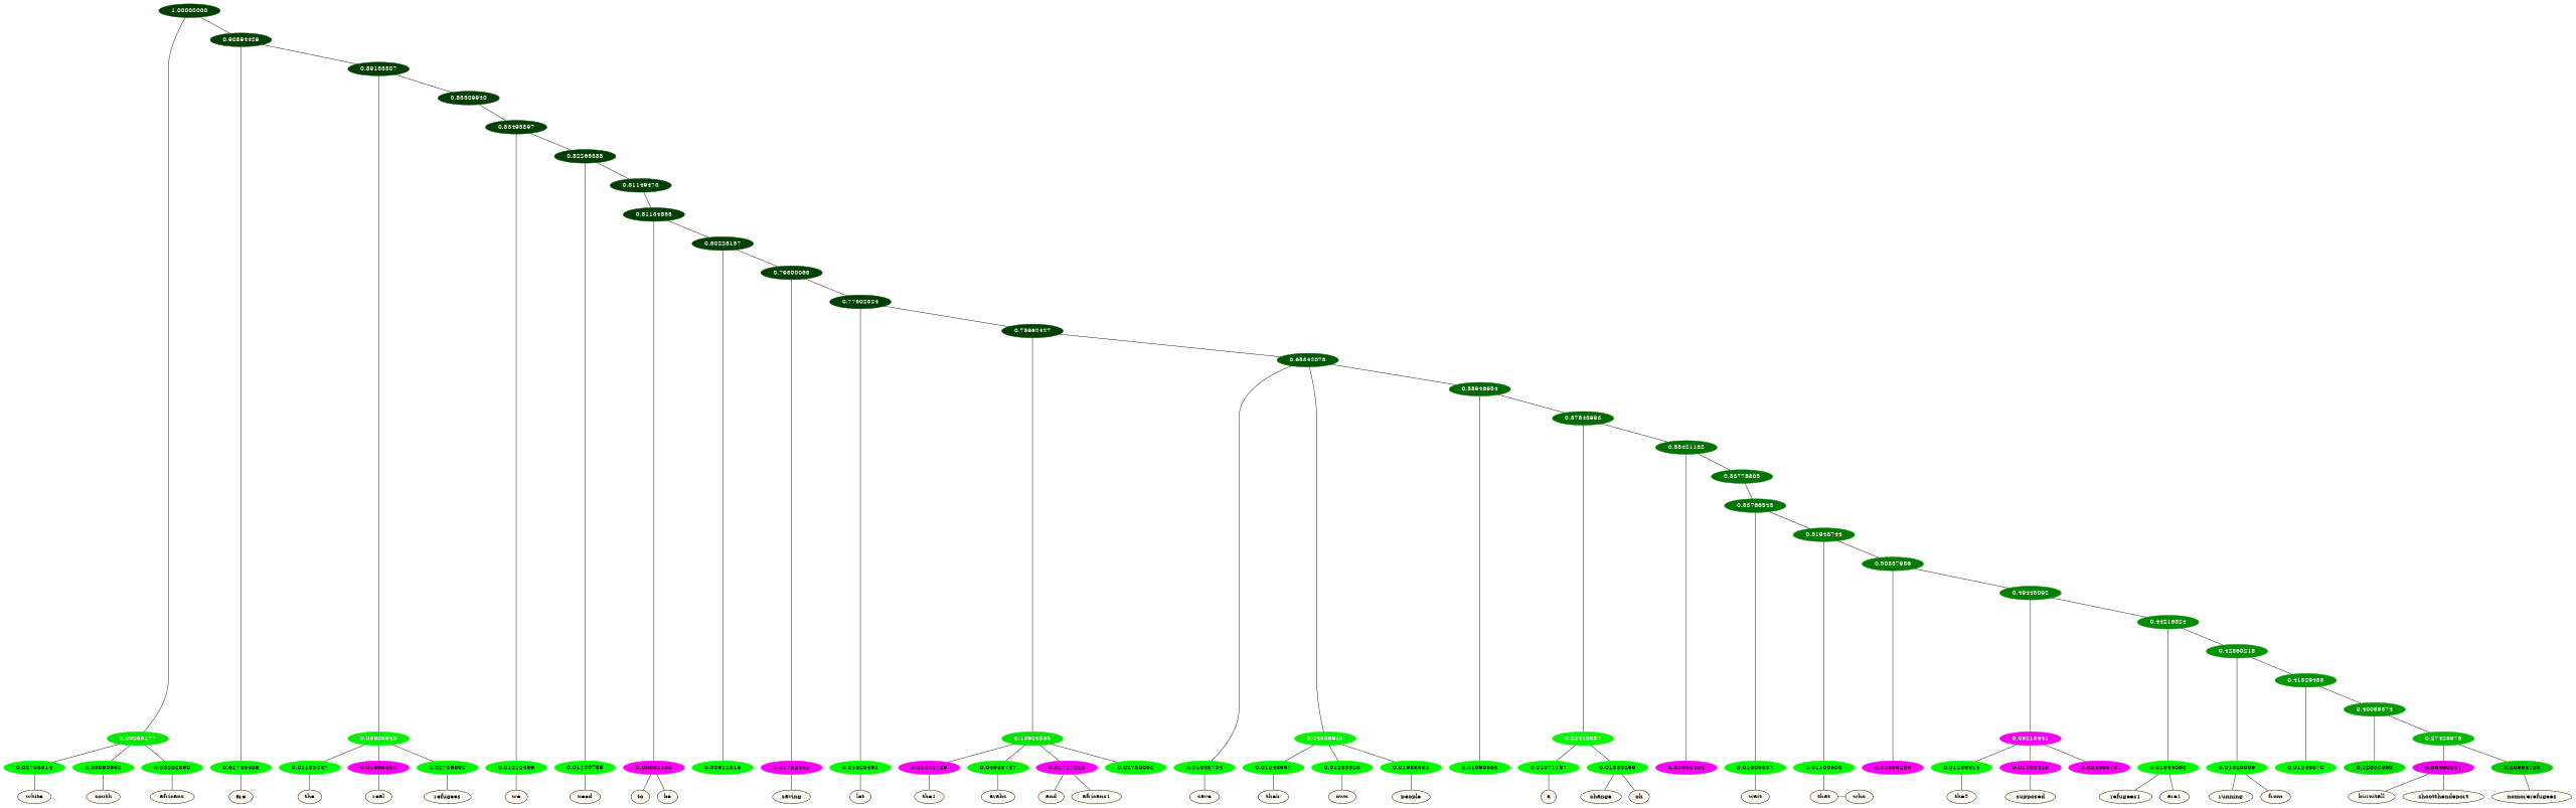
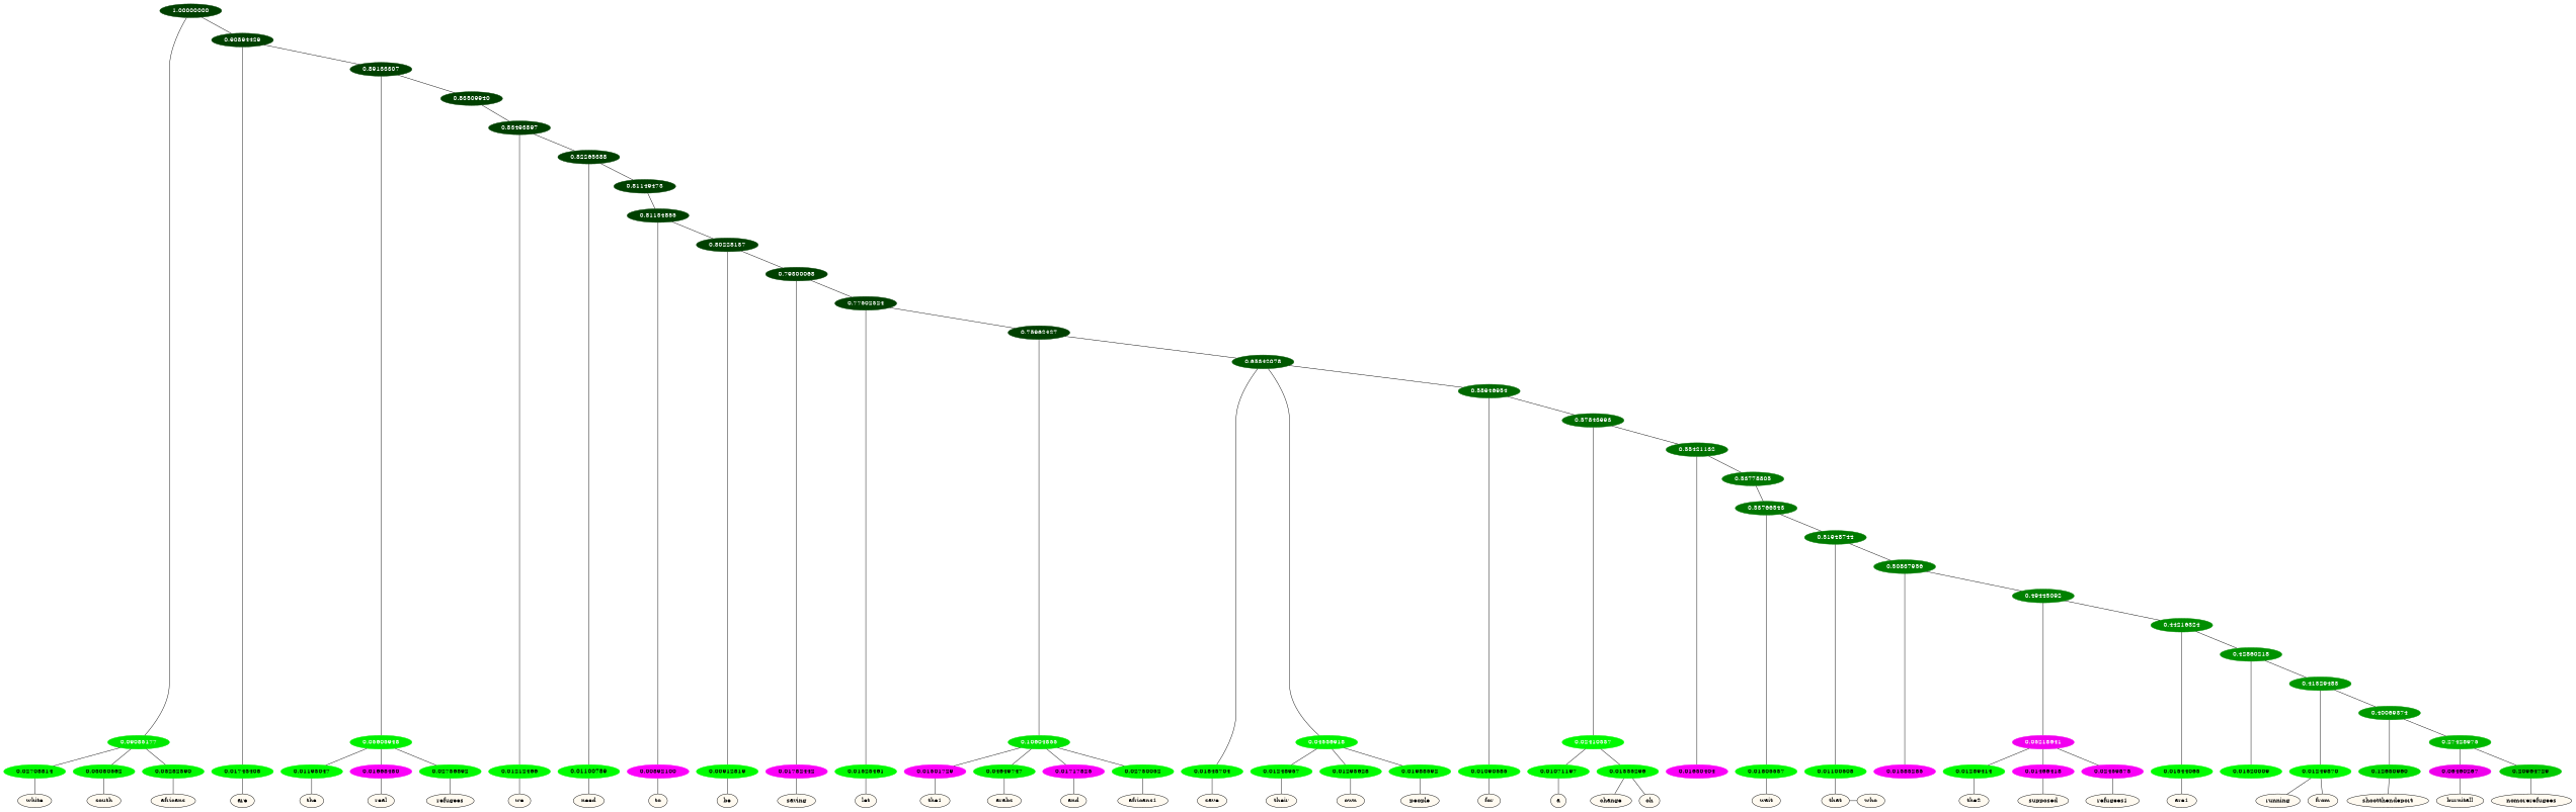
  graph {
    node [color=black format=png nodesep=0.001 ordering=out overlap_scaling=0.01 ranksep=0.001 style=filled]
    n1 [fillcolor=floralwhite height=0.15 label=white style="filled,solid" width=0.15]
    n2 [fillcolor=floralwhite height=0.15 label=south style="filled,solid" width=0.15]
    n3 [fillcolor=floralwhite height=0.15 label=africans style="filled,solid" width=0.15]
    n4 [fillcolor=floralwhite height=0.15 label=are style="filled,solid" width=0.15]
    n5 [fillcolor=floralwhite height=0.15 label=the style="filled,solid" width=0.15]
    n6 [fillcolor=floralwhite height=0.15 label=real style="filled,solid" width=0.15]
    n7 [fillcolor=floralwhite height=0.15 label=refugees style="filled,solid" width=0.15]
    n8 [fillcolor=floralwhite height=0.15 label=we style="filled,solid" width=0.15]
    n9 [fillcolor=floralwhite height=0.15 label=need style="filled,solid" width=0.15]
    n10 [fillcolor=floralwhite height=0.15 label=to style="filled,solid" width=0.15]
    n11 [fillcolor=floralwhite height=0.15 label=be style="filled,solid" width=0.15]
    n12 [fillcolor=floralwhite height=0.15 label=saving style="filled,solid" width=0.15]
    n13 [fillcolor=floralwhite height=0.15 label=let style="filled,solid" width=0.15]
    n14 [fillcolor=floralwhite height=0.15 label=the1 style="filled,solid" width=0.15]
    n15 [fillcolor=floralwhite height=0.15 label=arabs style="filled,solid" width=0.15]
    n16 [fillcolor=floralwhite height=0.15 label=and style="filled,solid" width=0.15]
    n17 [fillcolor=floralwhite height=0.15 label=africans1 style="filled,solid" width=0.15]
    n18 [fillcolor=floralwhite height=0.15 label=save style="filled,solid" width=0.15]
    n19 [fillcolor=floralwhite height=0.15 label=their style="filled,solid" width=0.15]
    n20 [fillcolor=floralwhite height=0.15 label=own style="filled,solid" width=0.15]
    n21 [fillcolor=floralwhite height=0.15 label=people style="filled,solid" width=0.15]
+   n22 [fillcolor=floralwhite height=0.15 label=for style="filled,solid" width=0.15]
    n23 [fillcolor=floralwhite height=0.15 label=a style="filled,solid" width=0.15]
    n24 [fillcolor=floralwhite height=0.15 label=change style="filled,solid" width=0.15]
    n25 [fillcolor=floralwhite height=0.15 label=oh style="filled,solid" width=0.15]
    n26 [fillcolor=floralwhite height=0.15 label=wait style="filled,solid" width=0.15]
    n27 [fillcolor=floralwhite height=0.15 label=that style="filled,solid" width=0.15]
    n28 [fillcolor=floralwhite height=0.15 label=who style="filled,solid" width=0.15]
    n29 [fillcolor=floralwhite height=0.15 label=the2 style="filled,solid" width=0.15]
    n30 [fillcolor=floralwhite height=0.15 label=supposed style="filled,solid" width=0.15]
    n31 [fillcolor=floralwhite height=0.15 label=refugees1 style="filled,solid" width=0.15]
    n32 [fillcolor=floralwhite height=0.15 label=are1 style="filled,solid" width=0.15]
    n33 [fillcolor=floralwhite height=0.15 label=running style="filled,solid" width=0.15]
    n34 [fillcolor=floralwhite height=0.15 label=from style="filled,solid" width=0.15]
    n35 [fillcolor=floralwhite height=0.15 label=burnitall style="filled,solid" width=0.15]
    n36 [fillcolor=floralwhite height=0.15 label=nomorerefugees style="filled,solid" width=0.15]
    n37 [fillcolor=floralwhite height=0.15 label=shootthendeport style="filled,solid" width=0.15]
    n38 [color="0.334 1.000 0.973" fontcolor=black height=0.15 label=0.02708814 width=0.15]
    n39 [color="0.334 1.000 0.969" fontcolor=black height=0.15 label=0.03080562 width=0.15]
    n40 [color="0.334 1.000 0.967" fontcolor=black height=0.15 label=0.03282390 width=0.15]
-   n41 [color="0.334 1.000 0.983" fontcolor=black height=0.15 label=0.61743408 width=0.15]
+   n41 [color="0.334 1.000 0.983" fontcolor=black height=0.15 label=0.01743408 width=0.15]
    n42 [color="0.334 1.000 0.988" fontcolor=black height=0.15 label=0.01193047 width=0.15]
    n43 [color="0.835 1.000 0.983" fontcolor=black height=0.15 label=0.01668480 width=0.15]
    n44 [color="0.334 1.000 0.973" fontcolor=black height=0.15 label=0.02736892 width=0.15]
    n45 [color="0.334 1.000 0.988" fontcolor=black height=0.15 label=0.01212466 width=0.15]
    n46 [color="0.334 1.000 0.989" fontcolor=black height=0.15 label=0.01100789 width=0.15]
    n47 [color="0.835 1.000 0.991" fontcolor=black height=0.15 label=0.00892100 width=0.15]
    n48 [color="0.334 1.000 0.991" fontcolor=black height=0.15 label=0.00912819 width=0.15]
    n49 [color="0.835 1.000 0.982" fontcolor=black height=0.15 label=0.01782442 width=0.15]
    n50 [color="0.334 1.000 0.985" fontcolor=black height=0.15 label=0.01523461 width=0.15]
    n51 [color="0.835 1.000 0.985" fontcolor=black height=0.15 label=0.01501729 width=0.15]
    n52 [color="0.334 1.000 0.954" fontcolor=black height=0.15 label=0.04649747 width=0.15]
    n53 [color="0.835 1.000 0.983" fontcolor=black height=0.15 label=0.01717825 width=0.15]
    n54 [color="0.334 1.000 0.973" fontcolor=black height=0.15 label=0.02730052 width=0.15]
    n55 [color="0.334 1.000 0.982" fontcolor=black height=0.15 label=0.01843704 width=0.15]
    n56 [color="0.334 1.000 0.988" fontcolor=black height=0.15 label=0.01248957 width=0.15]
    n57 [color="0.334 1.000 0.987" fontcolor=black height=0.15 label=0.01293628 width=0.15]
    n58 [color="0.334 1.000 0.980" fontcolor=black height=0.15 label=0.01988592 width=0.15]
    n59 [color="0.334 1.000 0.989" fontcolor=black height=0.15 label=0.01090585 width=0.15]
    n60 [color="0.334 1.000 0.989" fontcolor=black height=0.15 label=0.01071197 width=0.15]
    n61 [color="0.334 1.000 0.987" fontcolor=black height=0.15 label=0.01335296 width=0.15]
    n62 [color="0.835 1.000 0.984" fontcolor=black height=0.15 label=0.01630404 width=0.15]
    n63 [color="0.334 1.000 0.982" fontcolor=black height=0.15 label=0.01805537 width=0.15]
    n64 [color="0.334 1.000 0.989" fontcolor=black height=0.15 label=0.01100508 width=0.15]
    n65 [color="0.835 1.000 0.986" fontcolor=black height=0.15 label=0.01383285 width=0.15]
    n66 [color="0.334 1.000 0.987" fontcolor=black height=0.15 label=0.01289414 width=0.15]
    n67 [color="0.835 1.000 0.985" fontcolor=black height=0.15 label=0.01466418 width=0.15]
    n68 [color="0.835 1.000 0.975" fontcolor=black height=0.15 label=0.02459873 width=0.15]
    n69 [color="0.334 1.000 0.987" fontcolor=black height=0.15 label=0.01344063 width=0.15]
    n70 [color="0.334 1.000 0.985" fontcolor=black height=0.15 label=0.01520009 width=0.15]
    n71 [color="0.334 1.000 0.988" fontcolor=black height=0.15 label=0.01249870 width=0.15]
    n72 [color="0.835 1.000 0.935" fontcolor=black height=0.15 label=0.06460267 width=0.15]
    n73 [color="0.334 1.000 0.790" fontcolor=black height=0.15 label=0.20964729 width=0.15]
    n74 [color="0.334 1.000 0.874" fontcolor=black height=0.15 label=0.12630960 width=0.15]
    n75 [color="0.334 1.000 0.250" fontcolor=grey99 height=0.15 label=1.00000000 width=0.15]
    n76 [color="0.334 1.000 0.909" fontcolor=grey99 height=0.15 label=0.09085177 width=0.15]
    n77 [color="0.334 1.000 0.250" fontcolor=grey99 height=0.15 label=0.90894429 width=0.15]
    n78 [color="0.334 1.000 0.250" fontcolor=grey99 height=0.15 label=0.89133307 width=0.15]
    n79 [color="0.334 1.000 0.944" fontcolor=grey99 height=0.15 label=0.05605948 width=0.15]
    n80 [color="0.334 1.000 0.250" fontcolor=grey99 height=0.15 label=0.83509940 width=0.15]
    n81 [color="0.334 1.000 0.250" fontcolor=grey99 height=0.15 label=0.83493897 width=0.15]
    n82 [color="0.334 1.000 0.250" fontcolor=grey99 height=0.15 label=0.82265388 width=0.15]
    n83 [color="0.334 1.000 0.250" fontcolor=grey99 height=0.15 label=0.81149473 width=0.15]
    n84 [color="0.334 1.000 0.250" fontcolor=grey99 height=0.15 label=0.81134855 width=0.15]
    n85 [color="0.334 1.000 0.250" fontcolor=grey99 height=0.15 label=0.80228137 width=0.15]
    n86 [color="0.334 1.000 0.250" fontcolor=grey99 height=0.15 label=0.79300068 width=0.15]
    n87 [color="0.334 1.000 0.250" fontcolor=grey99 height=0.15 label=0.77502324 width=0.15]
    n88 [color="0.334 1.000 0.250" fontcolor=grey99 height=0.15 label=0.75962427 width=0.15]
    n89 [color="0.334 1.000 0.894" fontcolor=grey99 height=0.15 label=0.10604855 width=0.15]
    n90 [color="0.334 1.000 0.347" fontcolor=grey99 height=0.15 label=0.65342078 width=0.15]
    n91 [color="0.334 1.000 0.955" fontcolor=grey99 height=0.15 label=0.04536918 width=0.15]
    n92 [color="0.334 1.000 0.411" fontcolor=grey99 height=0.15 label=0.58946954 width=0.15]
    n93 [color="0.334 1.000 0.422" fontcolor=grey99 height=0.15 label=0.57843993 width=0.15]
    n94 [color="0.334 1.000 0.976" fontcolor=grey99 height=0.15 label=0.02410337 width=0.15]
    n95 [color="0.334 1.000 0.446" fontcolor=grey99 height=0.15 label=0.55421132 width=0.15]
    n96 [color="0.334 1.000 0.462" fontcolor=grey99 height=0.15 label=0.53778805 width=0.15]
    n97 [color="0.334 1.000 0.462" fontcolor=grey99 height=0.15 label=0.53766543 width=0.15]
    n98 [color="0.334 1.000 0.481" fontcolor=grey99 height=0.15 label=0.51948744 width=0.15]
    n99 [color="0.334 1.000 0.492" fontcolor=grey99 height=0.15 label=0.50837956 width=0.15]
    n100 [color="0.334 1.000 0.506" fontcolor=grey99 height=0.15 label=0.49445092 width=0.15]
    n101 [color="0.835 1.000 0.948" fontcolor=grey99 height=0.15 label=0.05218641 width=0.15]
    n102 [color="0.334 1.000 0.558" fontcolor=grey99 height=0.15 label=0.44216324 width=0.15]
    n103 [color="0.334 1.000 0.571" fontcolor=grey99 height=0.15 label=0.42860218 width=0.15]
    n104 [color="0.334 1.000 0.587" fontcolor=grey99 height=0.15 label=0.41329483 width=0.15]
    n105 [color="0.334 1.000 0.599" fontcolor=grey99 height=0.15 label=0.40069374 width=0.15]
    n106 [color="0.334 1.000 0.726" fontcolor=grey99 height=0.15 label=0.27428975 width=0.15]
    subgraph sub_1 {
      rank=same
      n1
      n2
      n3
      n4
      n5
      n6
      n7
      n8
      n9
      n10
      n11
      n12
      n13
      n14
      n15
      n16
      n17
      n18
      n19
      n20
      n21
+     n22
      n23
      n24
      n25
      n26
      n27
      n28
      n29
      n30
      n31
      n32
      n33
      n34
      n35
      n36
      n37
    }
    subgraph sub_2 {
      rank=same
      n38
      n39
      n40
      n41
      n42
      n43
      n44
      n45
      n46
      n47
      n48
      n49
      n50
      n51
      n52
      n53
      n54
      n55
      n56
      n57
      n58
      n59
      n60
      n61
      n62
      n63
      n64
      n65
      n66
      n67
      n68
      n69
      n70
      n71
      n72
      n73
      n74
    }
    n27 -- n28
    n38 -- n1
    n39 -- n2
    n40 -- n3
    n41 -- n4
    n42 -- n5
    n43 -- n6
    n44 -- n7
    n45 -- n8
    n46 -- n9
    n47 -- n10
-   n47 -- n11
+   n48 -- n11
    n49 -- n12
    n50 -- n13
    n51 -- n14
    n52 -- n15
    n53 -- n16
-   n53 -- n17
+   n54 -- n17
    n55 -- n18
    n56 -- n19
    n57 -- n20
    n58 -- n21
+   n59 -- n22
    n60 -- n23
    n61 -- n24
    n61 -- n25
    n63 -- n26
    n64 -- n27
    n66 -- n29
    n67 -- n30
-   n69 -- n31
+   n68 -- n31
    n69 -- n32
-   n70 -- n33
-   n70 -- n34
+   n71 -- n33
+   n71 -- n34
    n72 -- n35
    n73 -- n36
-   n72 -- n37
+   n74 -- n37
    n75 -- n76
    n75 -- n77
    n76 -- n38
    n76 -- n39
    n76 -- n40
    n77 -- n41
    n77 -- n78
    n78 -- n79
    n78 -- n80
    n79 -- n42
    n79 -- n43
    n79 -- n44
    n80 -- n81
    n81 -- n45
    n81 -- n82
    n82 -- n46
    n82 -- n83
    n83 -- n84
    n84 -- n47
    n84 -- n85
    n85 -- n48
    n85 -- n86
    n86 -- n49
    n86 -- n87
    n87 -- n50
    n87 -- n88
    n88 -- n89
    n88 -- n90
    n89 -- n51
    n89 -- n52
    n89 -- n53
    n89 -- n54
    n90 -- n55
    n90 -- n91
    n90 -- n92
    n91 -- n56
    n91 -- n57
    n91 -- n58
    n92 -- n59
    n92 -- n93
    n93 -- n94
    n93 -- n95
    n94 -- n60
    n94 -- n61
    n95 -- n62
    n95 -- n96
    n96 -- n97
    n97 -- n63
    n97 -- n98
    n98 -- n64
    n98 -- n99
    n99 -- n65
    n99 -- n100
    n100 -- n101
    n100 -- n102
    n101 -- n66
    n101 -- n67
    n101 -- n68
    n102 -- n69
    n102 -- n103
    n103 -- n70
    n103 -- n104
    n104 -- n71
    n104 -- n105
    n105 -- n74
    n105 -- n106
    n106 -- n72
    n106 -- n73
  }
